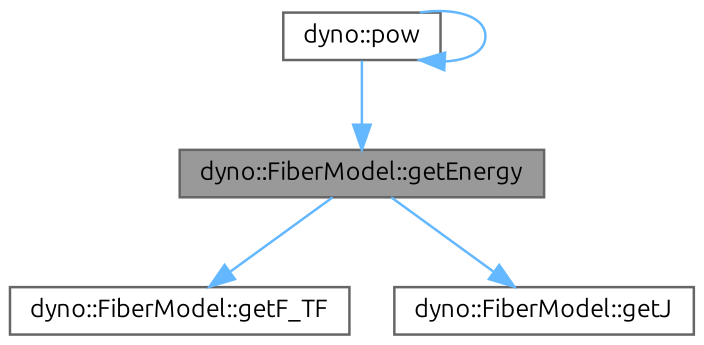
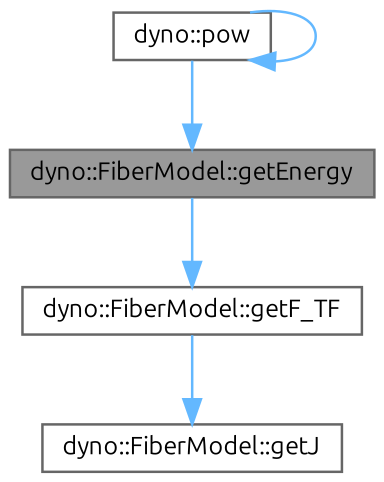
  digraph {
    fontname=Ubuntu
    rankdir=TB
    node [color=grey40 fillcolor=white fontname=Ubuntu fontsize=10 shape=box style=filled]
    edge [color=steelblue1 fontname=Ubuntu fontsize=10 labelfontname=Helvetica labelfontsize=10 style=solid]
    n1 [color=gray40 fillcolor=grey60 fontcolor=black height=0.2 label="dyno::FiberModel::getEnergy" width=0.4]
    n2 [height=0.2 label="dyno::FiberModel::getF_TF" width=0.4]
    n3 [height=0.2 label="dyno::FiberModel::getJ" width=0.4]
    n4 [height=0.2 label="dyno::pow" width=0.4]
    n1 -> n2
-   n1 -> n3
+   n2 -> n3
    n4 -> n1
    n4 -> n4
  }
